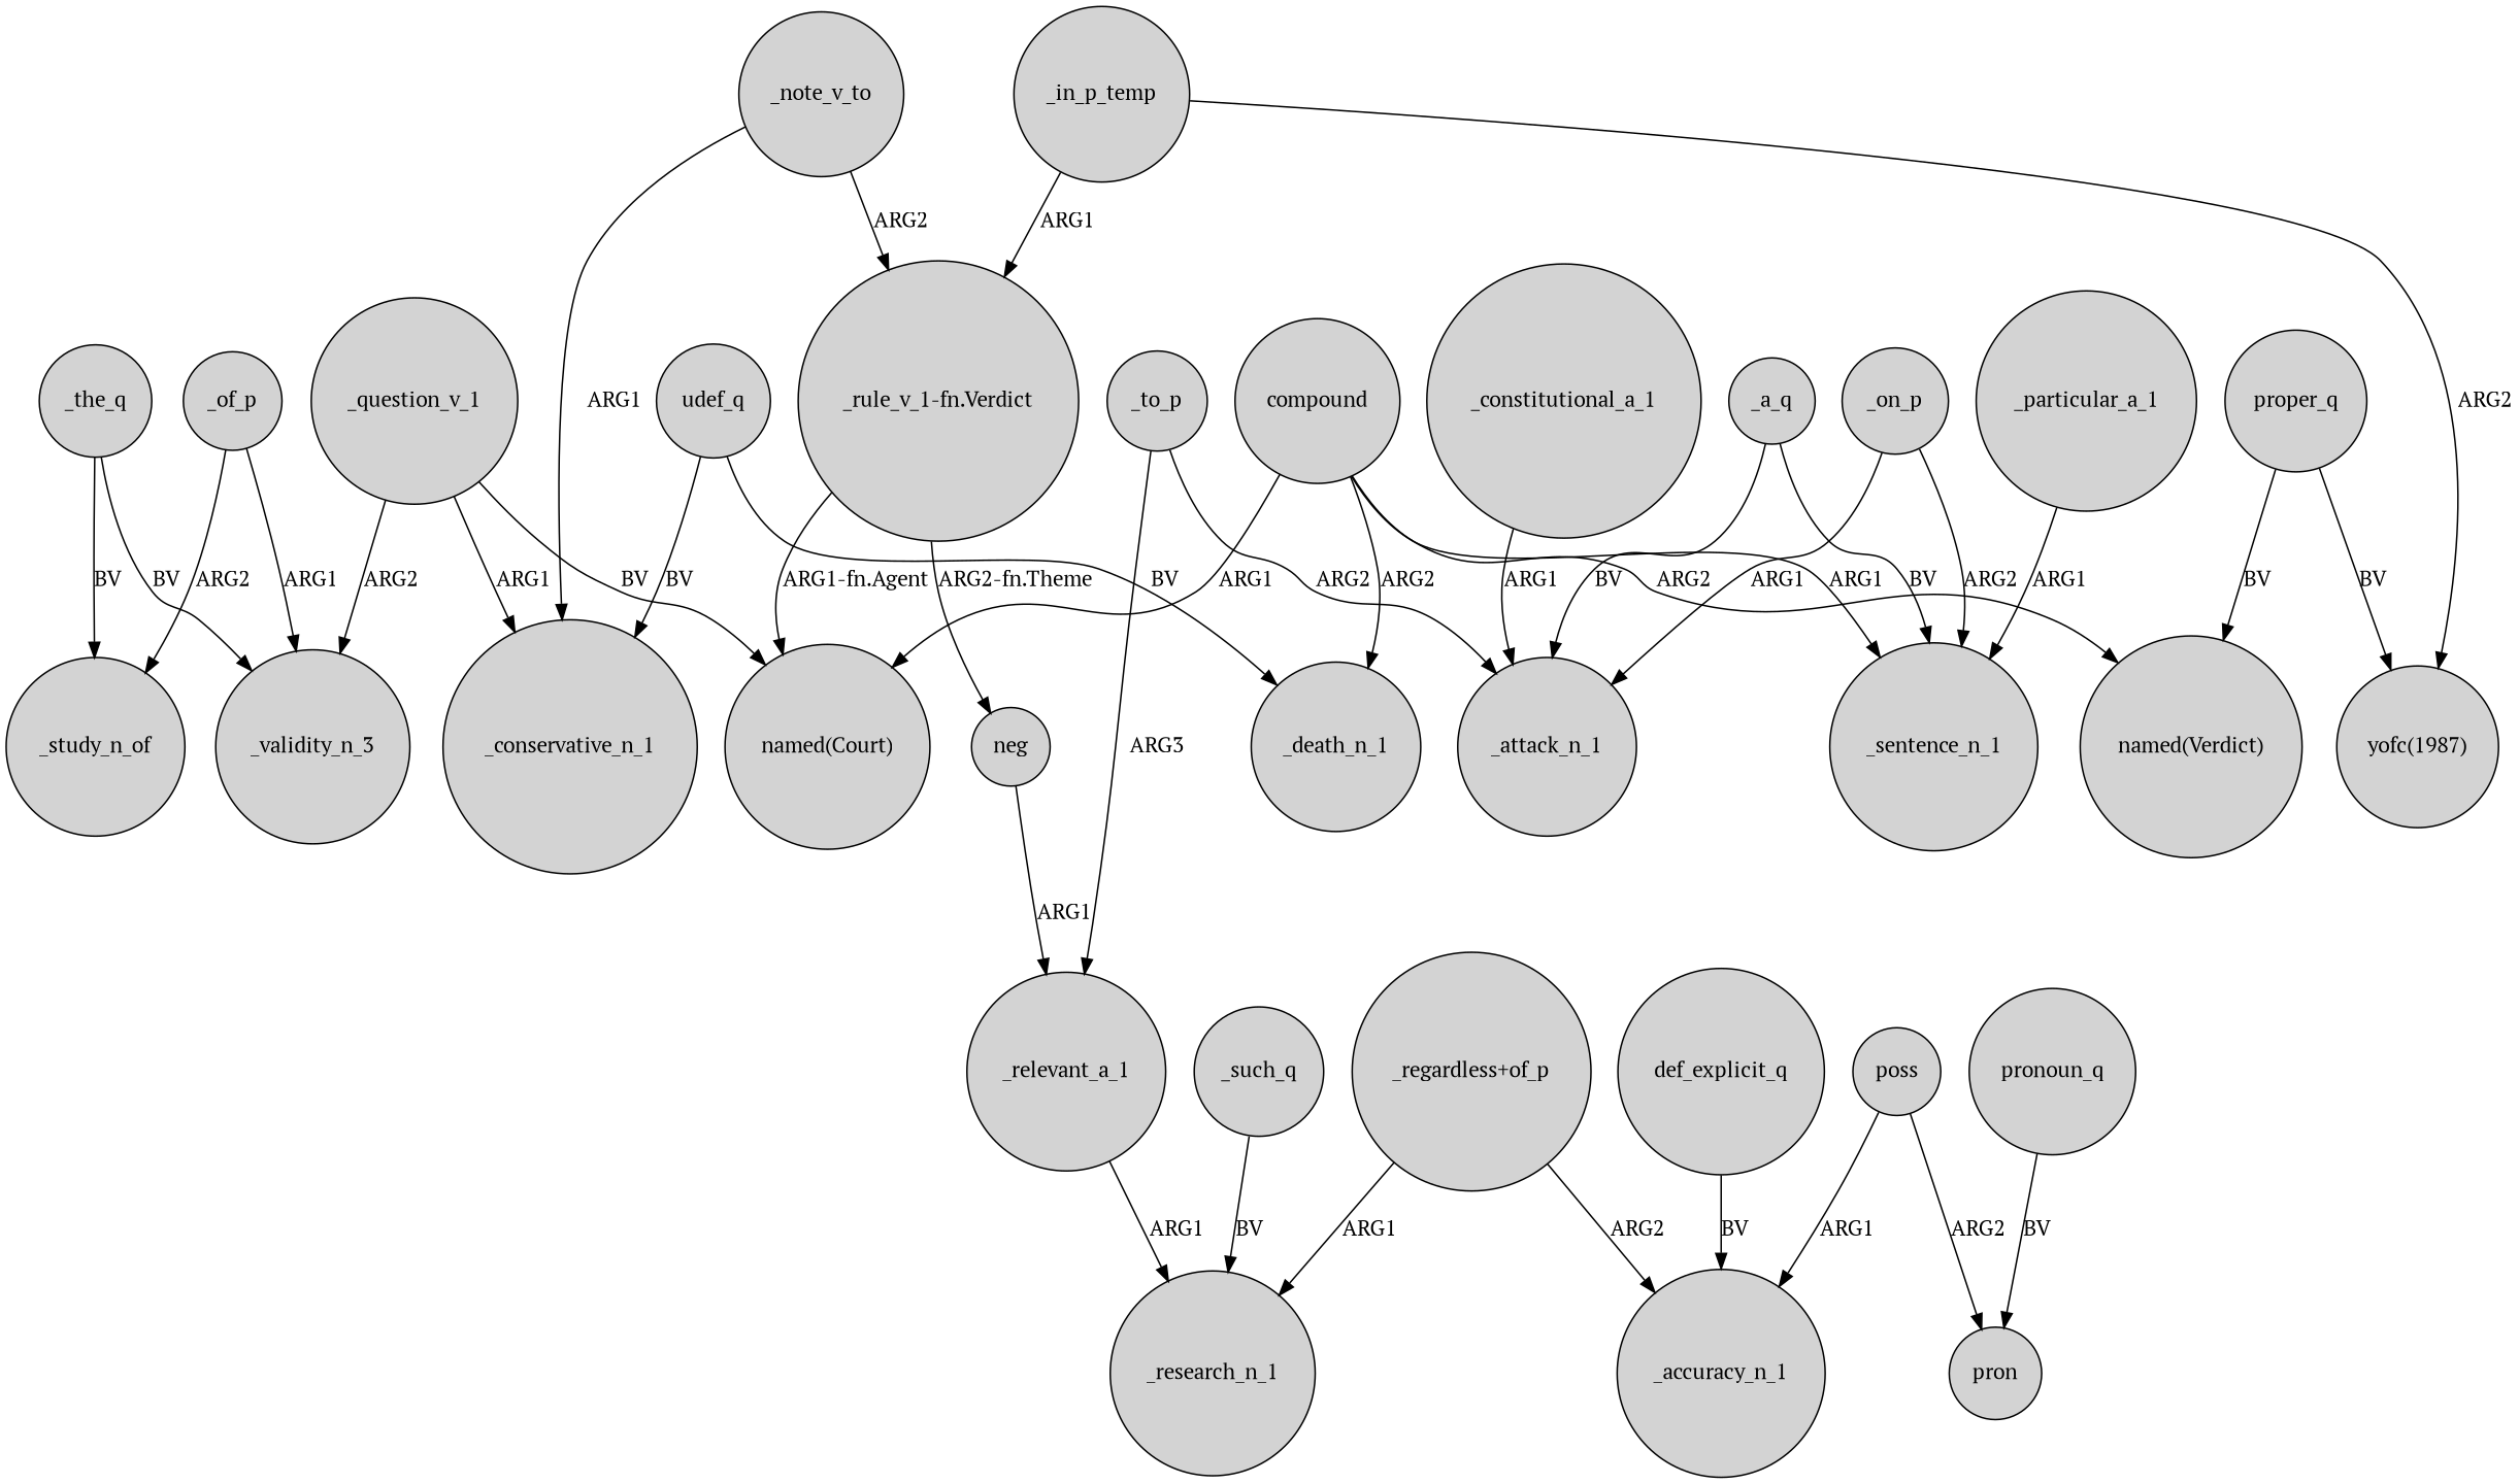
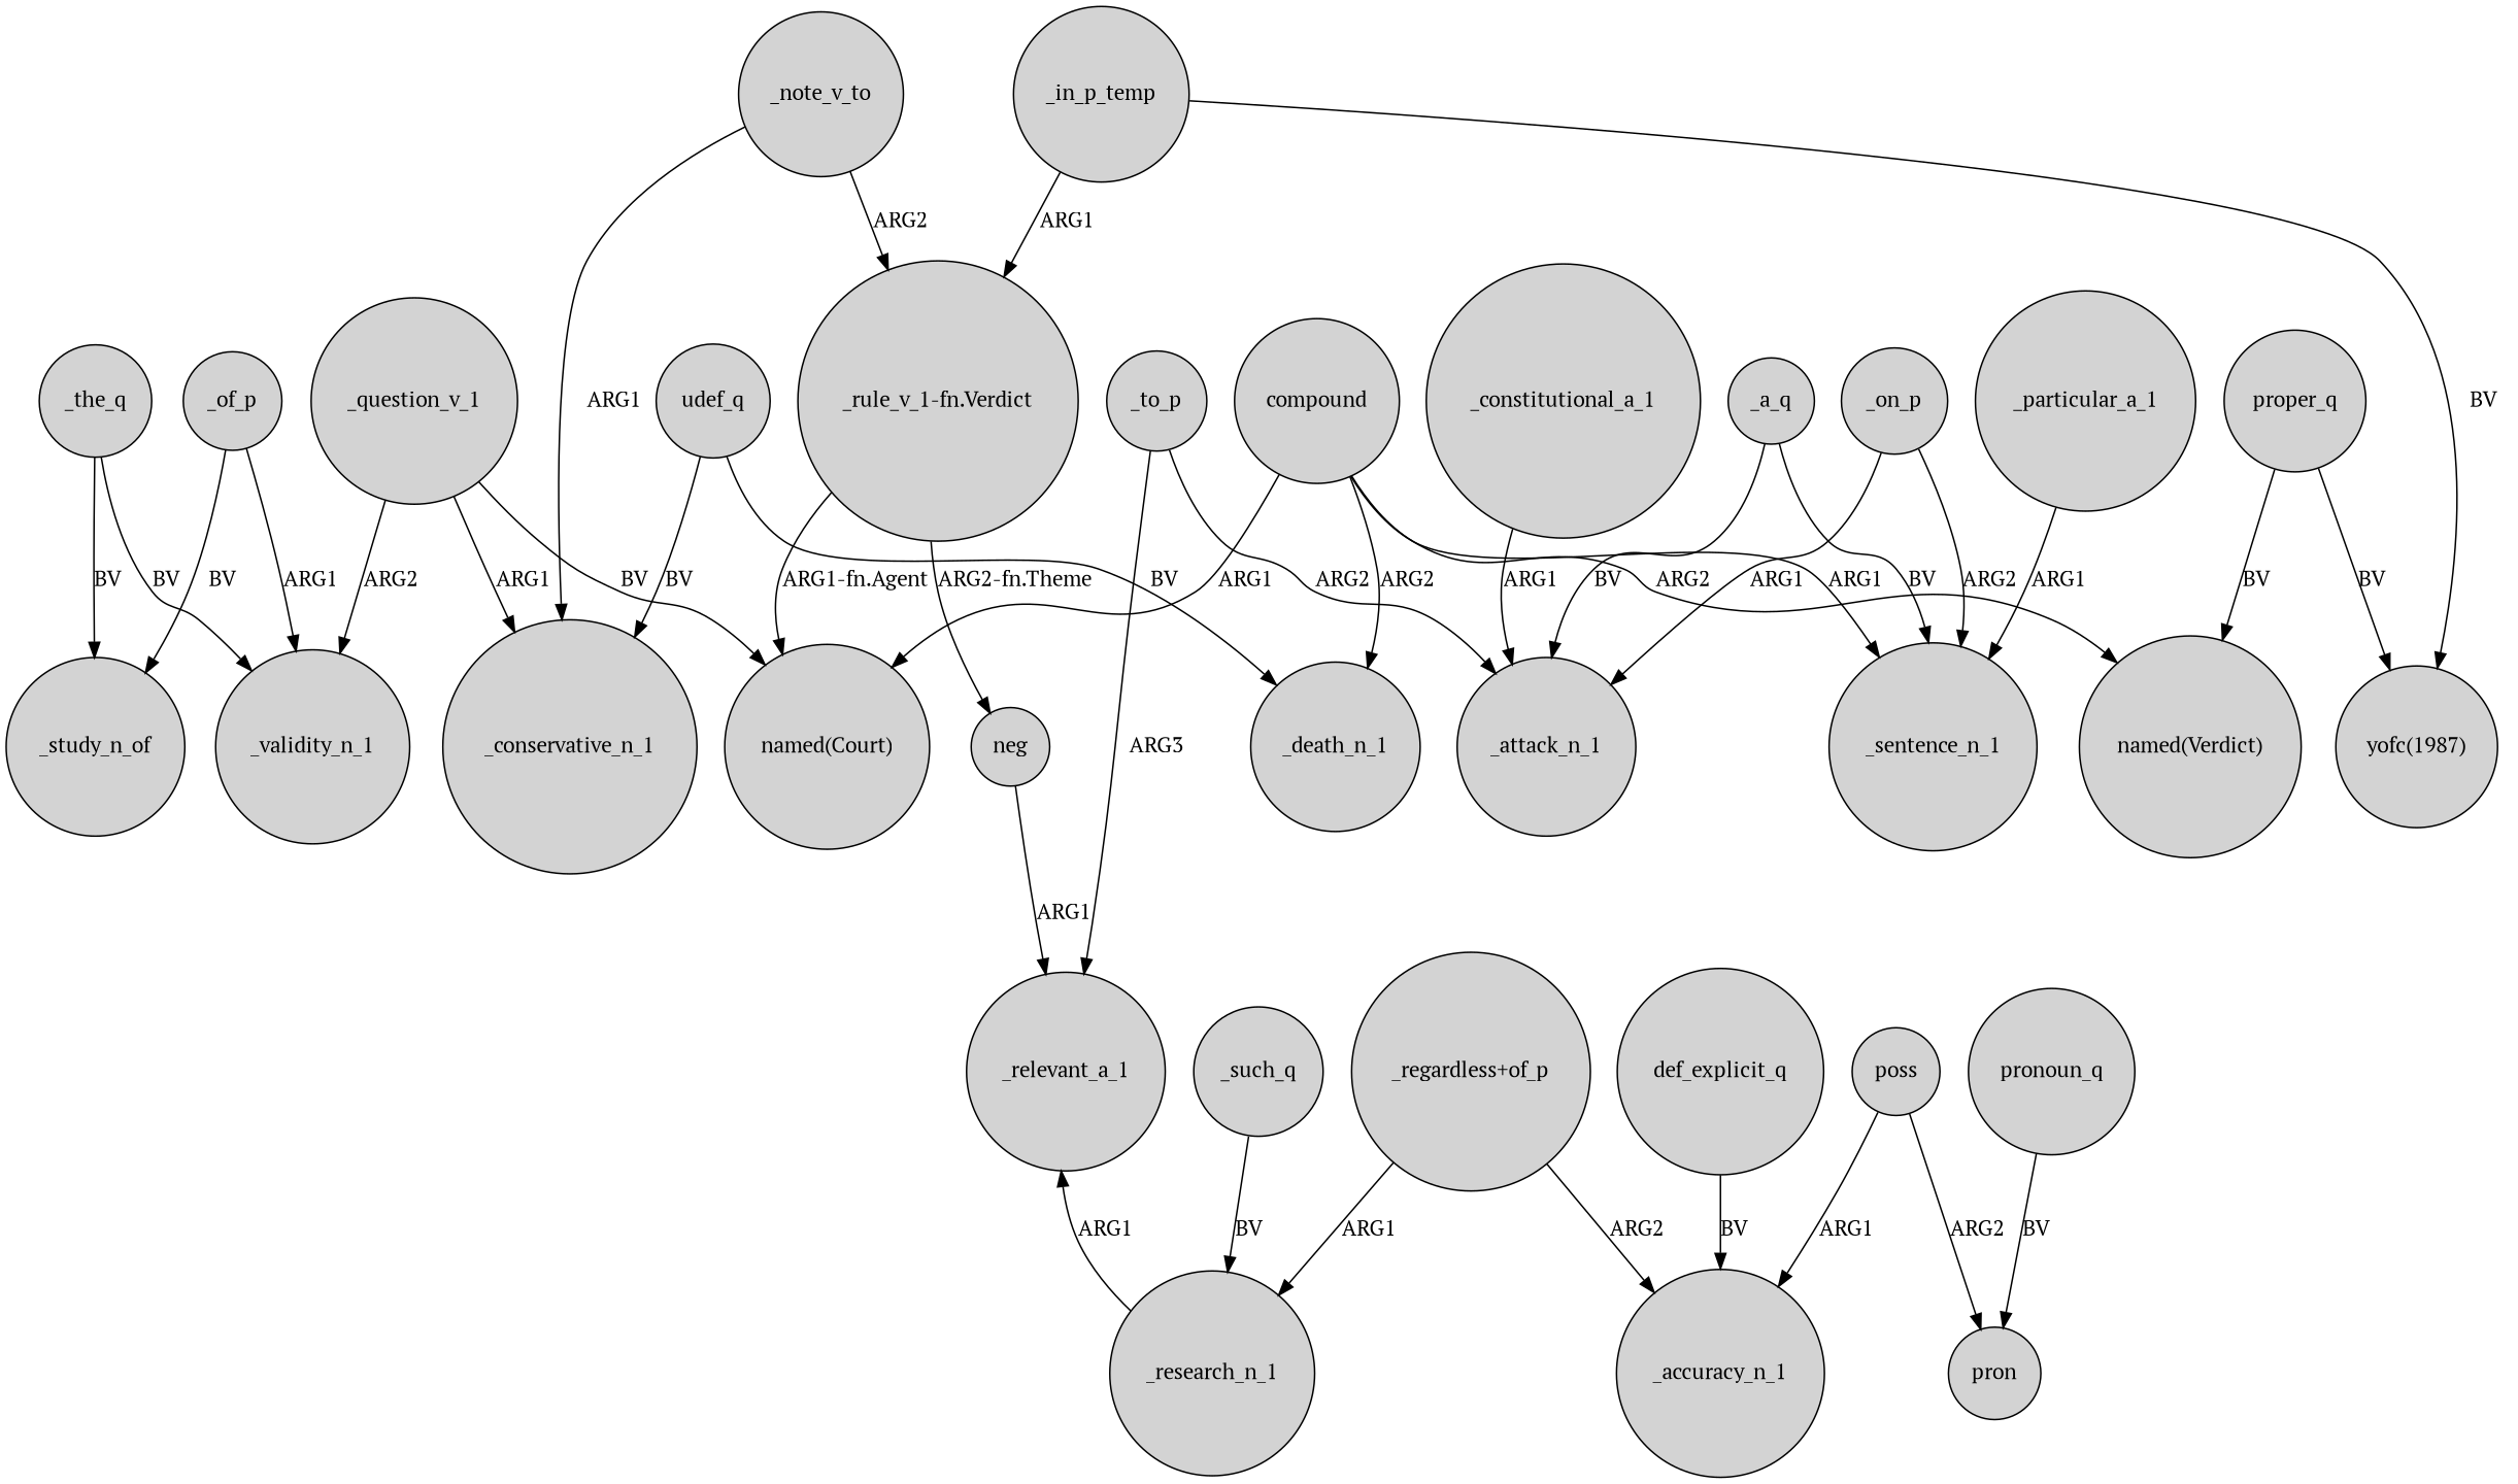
  digraph {
    fontname="PT Serif"
    node [fontname="PT Serif" shape=circle style=filled]
    edge [fontname="PT Serif"]
    _the_q
    _study_n_of
-   _validity_n_1 [label=_validity_n_3]
+   _validity_n_1
    def_explicit_q
    _accuracy_n_1
    neg
    _relevant_a_1
    _research_n_1
    _note_v_to
    "_rule_v_1-fn.Verdict"
    _conservative_n_1
    "named(Court)"
    _in_p_temp
    "yofc(1987)"
    _a_q
    _sentence_n_1
    _attack_n_1
    _question_v_1
    poss
    pron
    "_regardless+of_p"
    _to_p
    _such_q
    _on_p
    udef_q
    _death_n_1
    compound
    n28 [label="named(Verdict)"]
    pronoun_q
    _of_p
    proper_q
    _particular_a_1
    _constitutional_a_1
    _the_q -> _study_n_of [label=BV]
    _the_q -> _validity_n_1 [label=BV]
    def_explicit_q -> _accuracy_n_1 [label=BV]
    neg -> _relevant_a_1 [label=ARG1]
-   _relevant_a_1 -> _research_n_1 [label=ARG1]
+   _research_n_1 -> _relevant_a_1 [label=ARG1]
    _note_v_to -> "_rule_v_1-fn.Verdict" [label=ARG2]
    _note_v_to -> _conservative_n_1 [label=ARG1]
    "_rule_v_1-fn.Verdict" -> neg [label="ARG2-fn.Theme"]
    "_rule_v_1-fn.Verdict" -> "named(Court)" [label="ARG1-fn.Agent"]
    _in_p_temp -> "_rule_v_1-fn.Verdict" [label=ARG1]
-   _in_p_temp -> "yofc(1987)" [label=ARG2]
+   _in_p_temp -> "yofc(1987)" [label=BV]
    _a_q -> _sentence_n_1 [label=BV]
    _a_q -> _attack_n_1 [label=BV]
    _question_v_1 -> _validity_n_1 [label=ARG2]
    _question_v_1 -> _conservative_n_1 [label=ARG1]
    _question_v_1 -> "named(Court)" [label=BV]
    poss -> _accuracy_n_1 [label=ARG1]
    poss -> pron [label=ARG2]
    "_regardless+of_p" -> _accuracy_n_1 [label=ARG2]
    "_regardless+of_p" -> _research_n_1 [label=ARG1]
    _to_p -> _relevant_a_1 [label=ARG3]
    _to_p -> _attack_n_1 [label=ARG2]
    _such_q -> _research_n_1 [label=BV]
    _on_p -> _sentence_n_1 [label=ARG2]
    _on_p -> _attack_n_1 [label=ARG1]
    udef_q -> _conservative_n_1 [label=BV]
    udef_q -> _death_n_1 [label=BV]
    compound -> "named(Court)" [label=ARG1]
    compound -> _sentence_n_1 [label=ARG1]
    compound -> _death_n_1 [label=ARG2]
    compound -> n28 [label=ARG2]
    pronoun_q -> pron [label=BV]
-   _of_p -> _study_n_of [label=ARG2]
+   _of_p -> _study_n_of [label=BV]
    _of_p -> _validity_n_1 [label=ARG1]
    proper_q -> "yofc(1987)" [label=BV]
    proper_q -> n28 [label=BV]
    _particular_a_1 -> _sentence_n_1 [label=ARG1]
    _constitutional_a_1 -> _attack_n_1 [label=ARG1]
  }
